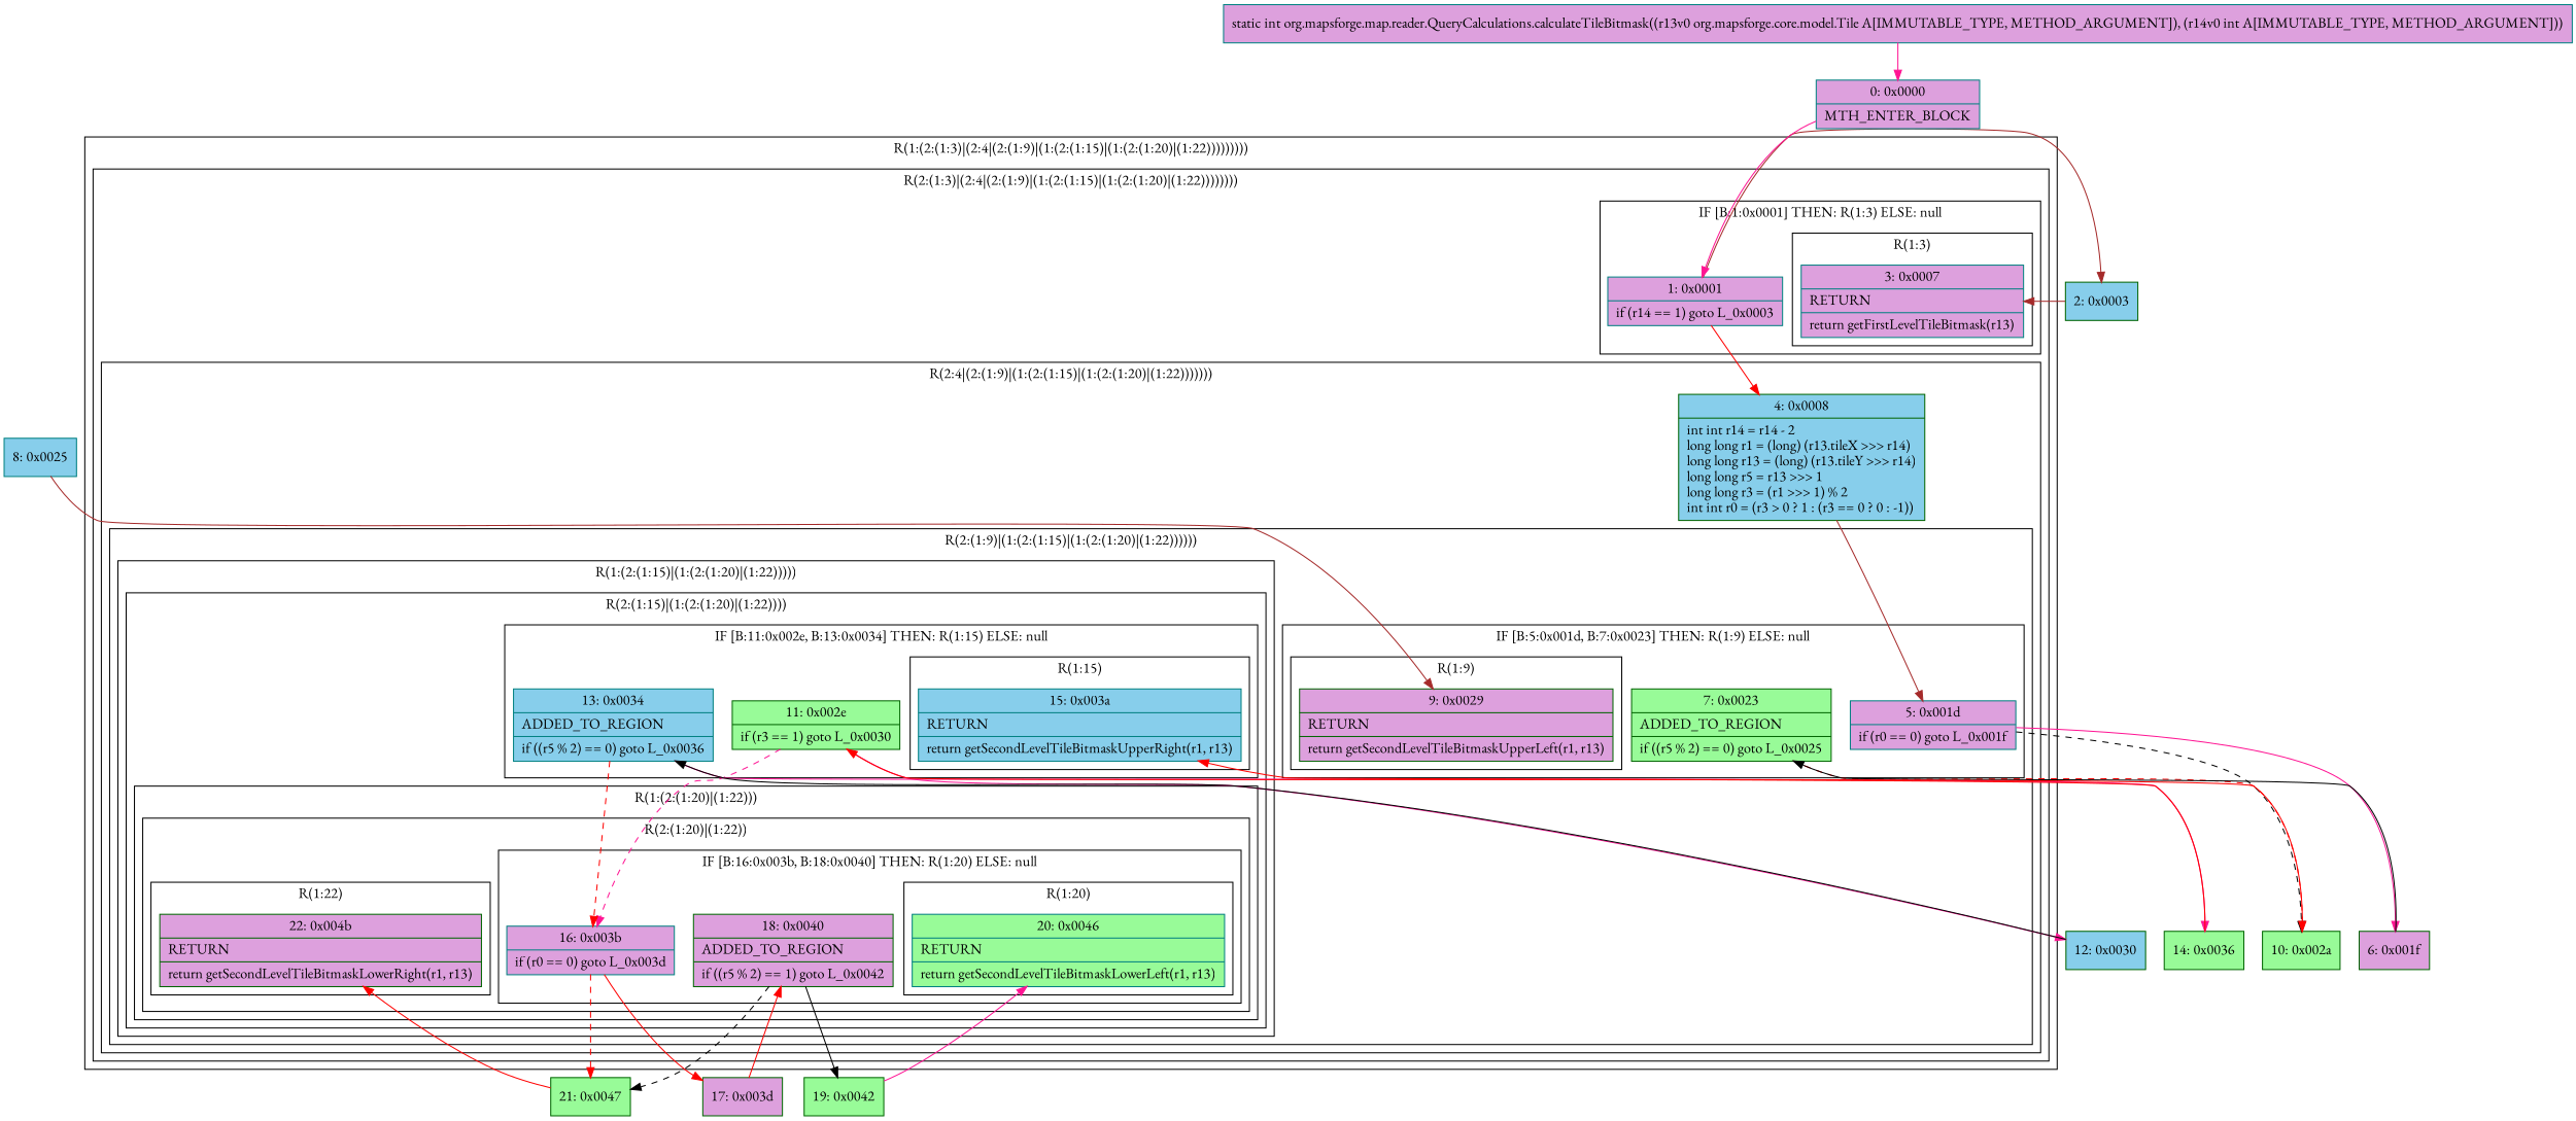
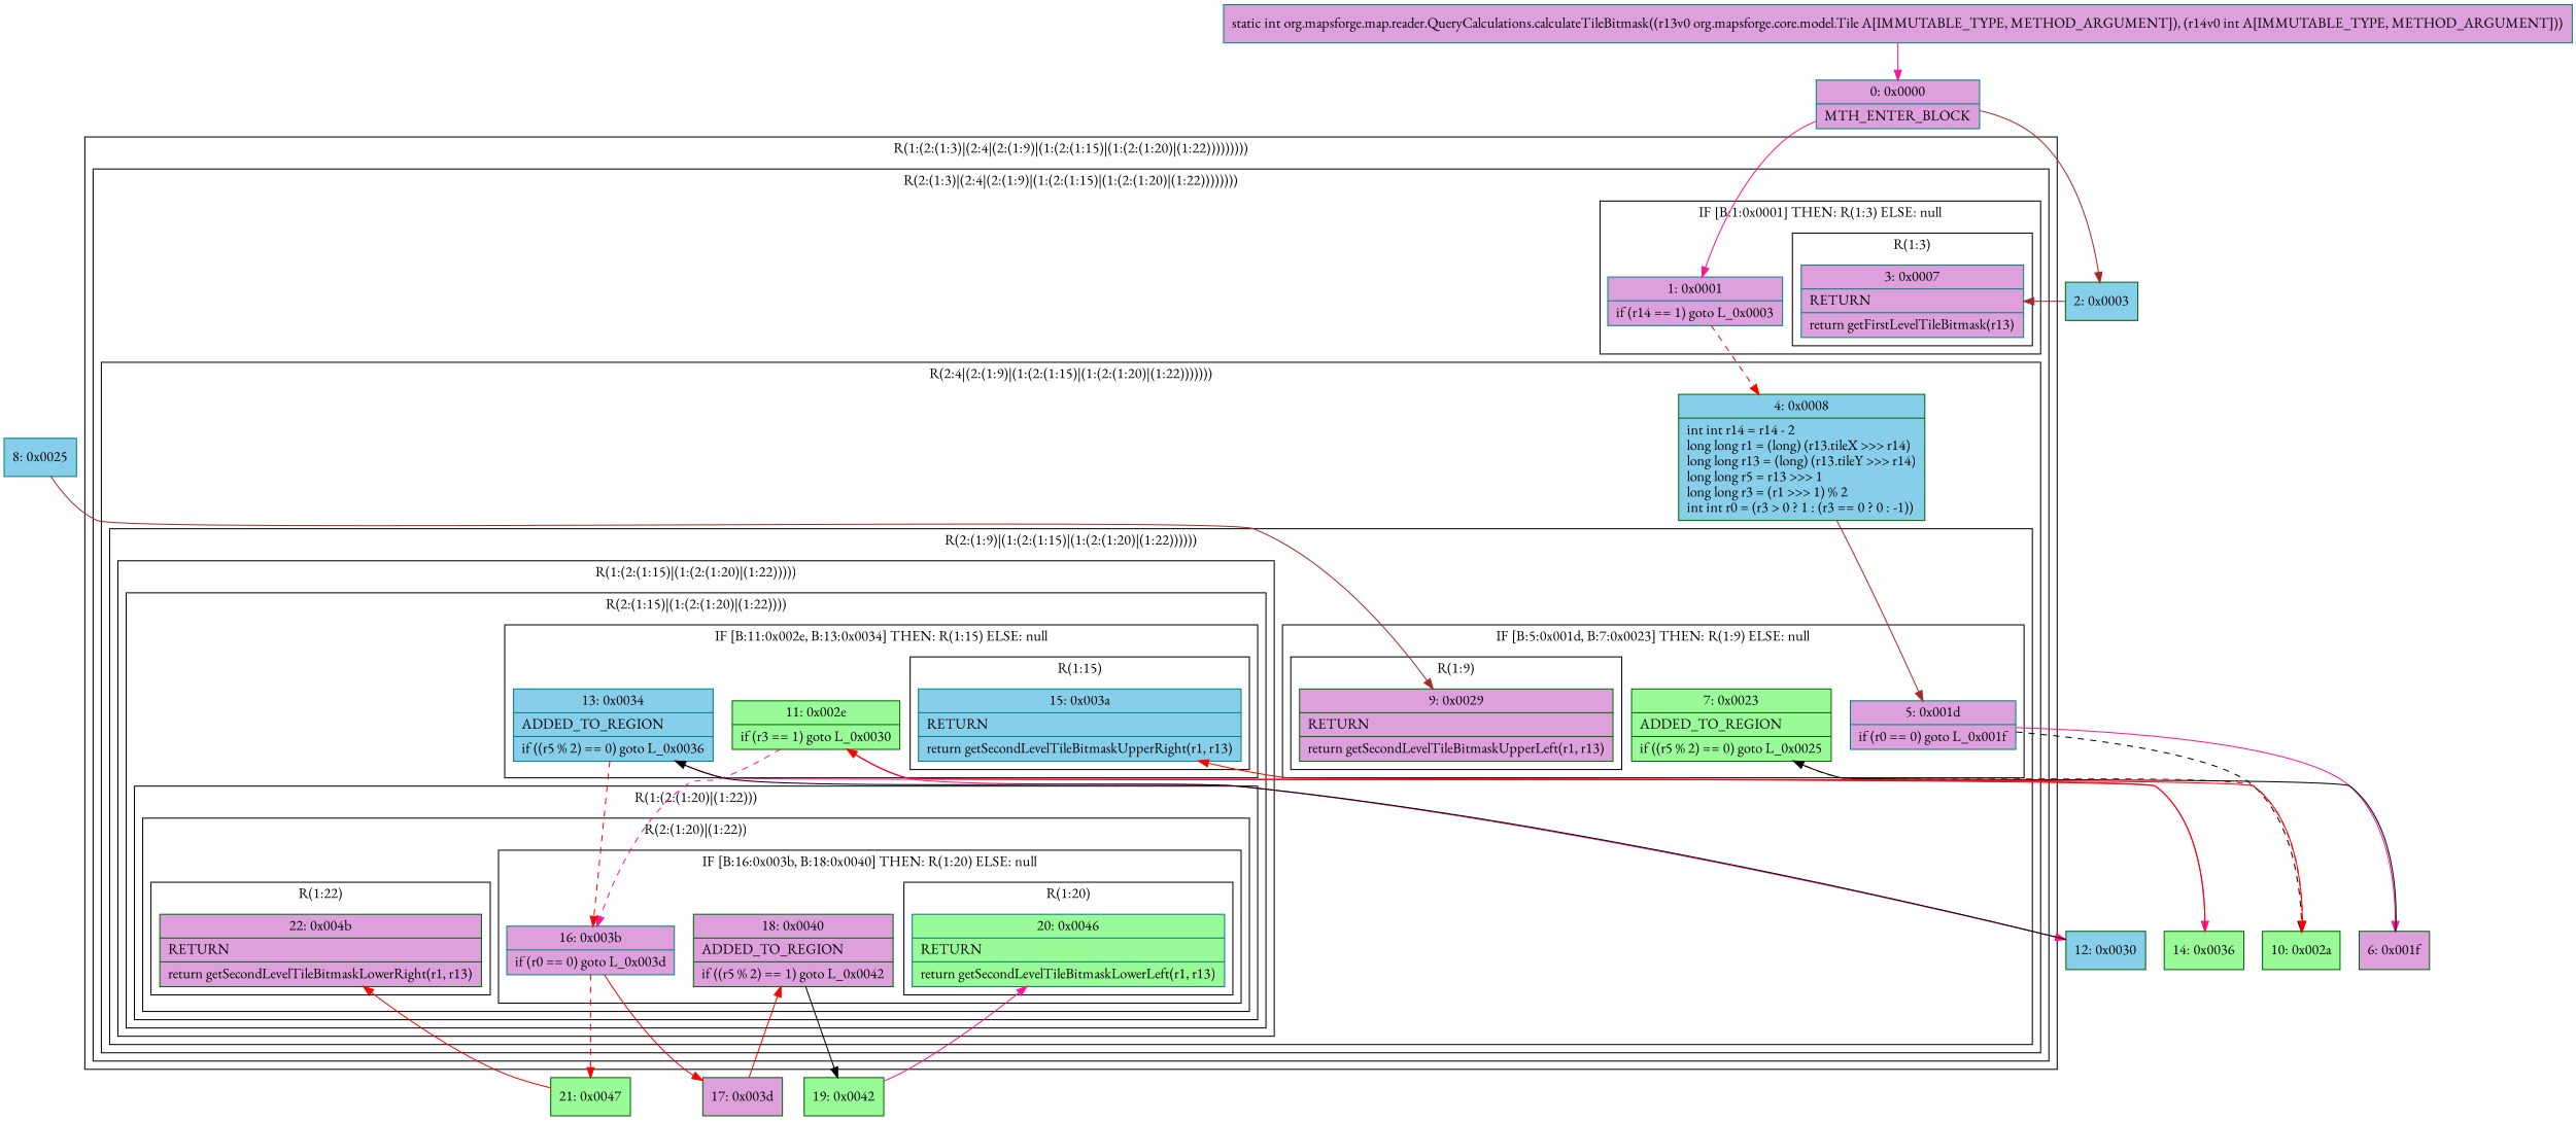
  digraph {
    fontname="EB Garamond"
    node [color=darkgreen fillcolor=plum fontname="EB Garamond" shape=record style=filled]
    edge [color=red fontname="EB Garamond"]
    n1 [color=teal label="{3\:\ 0x0007|RETURN\l|return getFirstLevelTileBitmask(r13)\l}"]
    n2 [color=teal label="{1\:\ 0x0001|if (r14 == 1) goto L_0x0003\l}"]
    n3 [label="{9\:\ 0x0029|RETURN\l|return getSecondLevelTileBitmaskUpperLeft(r1, r13)\l}"]
    n4 [color=teal label="{5\:\ 0x001d|if (r0 == 0) goto L_0x001f\l}"]
    n5 [fillcolor=palegreen label="{7\:\ 0x0023|ADDED_TO_REGION\l|if ((r5 % 2) == 0) goto L_0x0025\l}"]
    n6 [color=teal fillcolor=skyblue label="{15\:\ 0x003a|RETURN\l|return getSecondLevelTileBitmaskUpperRight(r1, r13)\l}"]
    n7 [fillcolor=palegreen label="{11\:\ 0x002e|if (r3 == 1) goto L_0x0030\l}"]
    n8 [color=teal fillcolor=skyblue label="{13\:\ 0x0034|ADDED_TO_REGION\l|if ((r5 % 2) == 0) goto L_0x0036\l}"]
    n9 [color=teal fillcolor=palegreen label="{20\:\ 0x0046|RETURN\l|return getSecondLevelTileBitmaskLowerLeft(r1, r13)\l}"]
    n10 [color=teal label="{16\:\ 0x003b|if (r0 == 0) goto L_0x003d\l}"]
    n11 [label="{18\:\ 0x0040|ADDED_TO_REGION\l|if ((r5 % 2) == 1) goto L_0x0042\l}"]
    n12 [label="{22\:\ 0x004b|RETURN\l|return getSecondLevelTileBitmaskLowerRight(r1, r13)\l}"]
    n13 [fillcolor=skyblue label="{4\:\ 0x0008|int int r14 = r14 \- 2\llong long r1 = (long) (r13.tileX \>\>\> r14)\llong long r13 = (long) (r13.tileY \>\>\> r14)\llong long r5 = r13 \>\>\> 1\llong long r3 = (r1 \>\>\> 1) % 2\lint int r0 = (r3 \> 0 ? 1 : (r3 == 0 ? 0 : \-1))\l}"]
    n14 [fillcolor=skyblue label="{2\:\ 0x0003}"]
    n15 [label="{6\:\ 0x001f}"]
    n16 [fillcolor=palegreen label="{10\:\ 0x002a}"]
    n17 [fillcolor=skyblue label="{12\:\ 0x0030}"]
    n18 [fillcolor=palegreen label="{14\:\ 0x0036}"]
    n19 [label="{17\:\ 0x003d}"]
    n20 [fillcolor=palegreen label="{21\:\ 0x0047}"]
    n21 [fillcolor=palegreen label="{19\:\ 0x0042}"]
    n22 [color=teal fillcolor=skyblue label="{8\:\ 0x0025}"]
    n23 [color=teal label="{0\:\ 0x0000|MTH_ENTER_BLOCK\l}"]
    n24 [color=teal label="{static int org.mapsforge.map.reader.QueryCalculations.calculateTileBitmask((r13v0 org.mapsforge.core.model.Tile A[IMMUTABLE_TYPE, METHOD_ARGUMENT]), (r14v0 int A[IMMUTABLE_TYPE, METHOD_ARGUMENT])) }"]
    subgraph cluster_1 {
      label="R(1:(2:(1:3)|(2:4|(2:(1:9)|(1:(2:(1:15)|(1:(2:(1:20)|(1:22)))))))))"
      subgraph cluster_2 {
        label="R(2:(1:3)|(2:4|(2:(1:9)|(1:(2:(1:15)|(1:(2:(1:20)|(1:22))))))))"
        subgraph cluster_3 {
          label="IF [B:1:0x0001] THEN: R(1:3) ELSE: null"
          n2
          subgraph cluster_4 {
            label="R(1:3)"
            n1
          }
        }
        subgraph cluster_5 {
          label="R(2:4|(2:(1:9)|(1:(2:(1:15)|(1:(2:(1:20)|(1:22)))))))"
          n13
          subgraph cluster_6 {
            label="R(2:(1:9)|(1:(2:(1:15)|(1:(2:(1:20)|(1:22))))))"
            subgraph cluster_7 {
              label="IF [B:5:0x001d, B:7:0x0023] THEN: R(1:9) ELSE: null"
              n4
              n5
              subgraph cluster_8 {
                label="R(1:9)"
                n3
              }
            }
            subgraph cluster_9 {
              label="R(1:(2:(1:15)|(1:(2:(1:20)|(1:22)))))"
              subgraph cluster_10 {
                label="R(2:(1:15)|(1:(2:(1:20)|(1:22))))"
                subgraph cluster_11 {
                  label="IF [B:11:0x002e, B:13:0x0034] THEN: R(1:15) ELSE: null"
                  n7
                  n8
                  subgraph cluster_12 {
                    label="R(1:15)"
                    n6
                  }
                }
                subgraph cluster_13 {
                  label="R(1:(2:(1:20)|(1:22)))"
                  subgraph cluster_14 {
                    label="R(2:(1:20)|(1:22))"
                    subgraph cluster_15 {
                      label="IF [B:16:0x003b, B:18:0x0040] THEN: R(1:20) ELSE: null"
                      n10
                      n11
                      subgraph cluster_16 {
                        label="R(1:20)"
                        n9
                      }
                    }
                    subgraph cluster_17 {
                      label="R(1:22)"
                      n12
                    }
                  }
                }
              }
            }
          }
        }
      }
    }
-   n2 -> n13 [style=solid]
-   n2 -> n14 [color=brown]
+   n2 -> n13 [style=dashed]
+   n23 -> n14 [color=brown]
    n4 -> n15 [color=deeppink]
    n4 -> n16 [color=black style=dashed]
    n5 -> n16 [style=dashed]
    n7 -> n10 [color=deeppink style=dashed]
    n7 -> n17 [color=deeppink]
    n8 -> n10 [style=dashed]
    n8 -> n18 [color=deeppink]
    n10 -> n19
    n10 -> n20 [style=dashed]
-   n11 -> n20 [color=black style=dashed]
    n11 -> n21 [color=black]
    n13 -> n4 [color=brown]
    n14 -> n1 [color=brown]
    n15 -> n5 [color=black]
    n16 -> n7
    n17 -> n8 [color=black]
    n18 -> n6
    n19 -> n11
    n20 -> n12
    n21 -> n9 [color=deeppink]
    n22 -> n3 [color=brown]
    n23 -> n2 [color=deeppink]
    n24 -> n23 [color=deeppink]
  }
